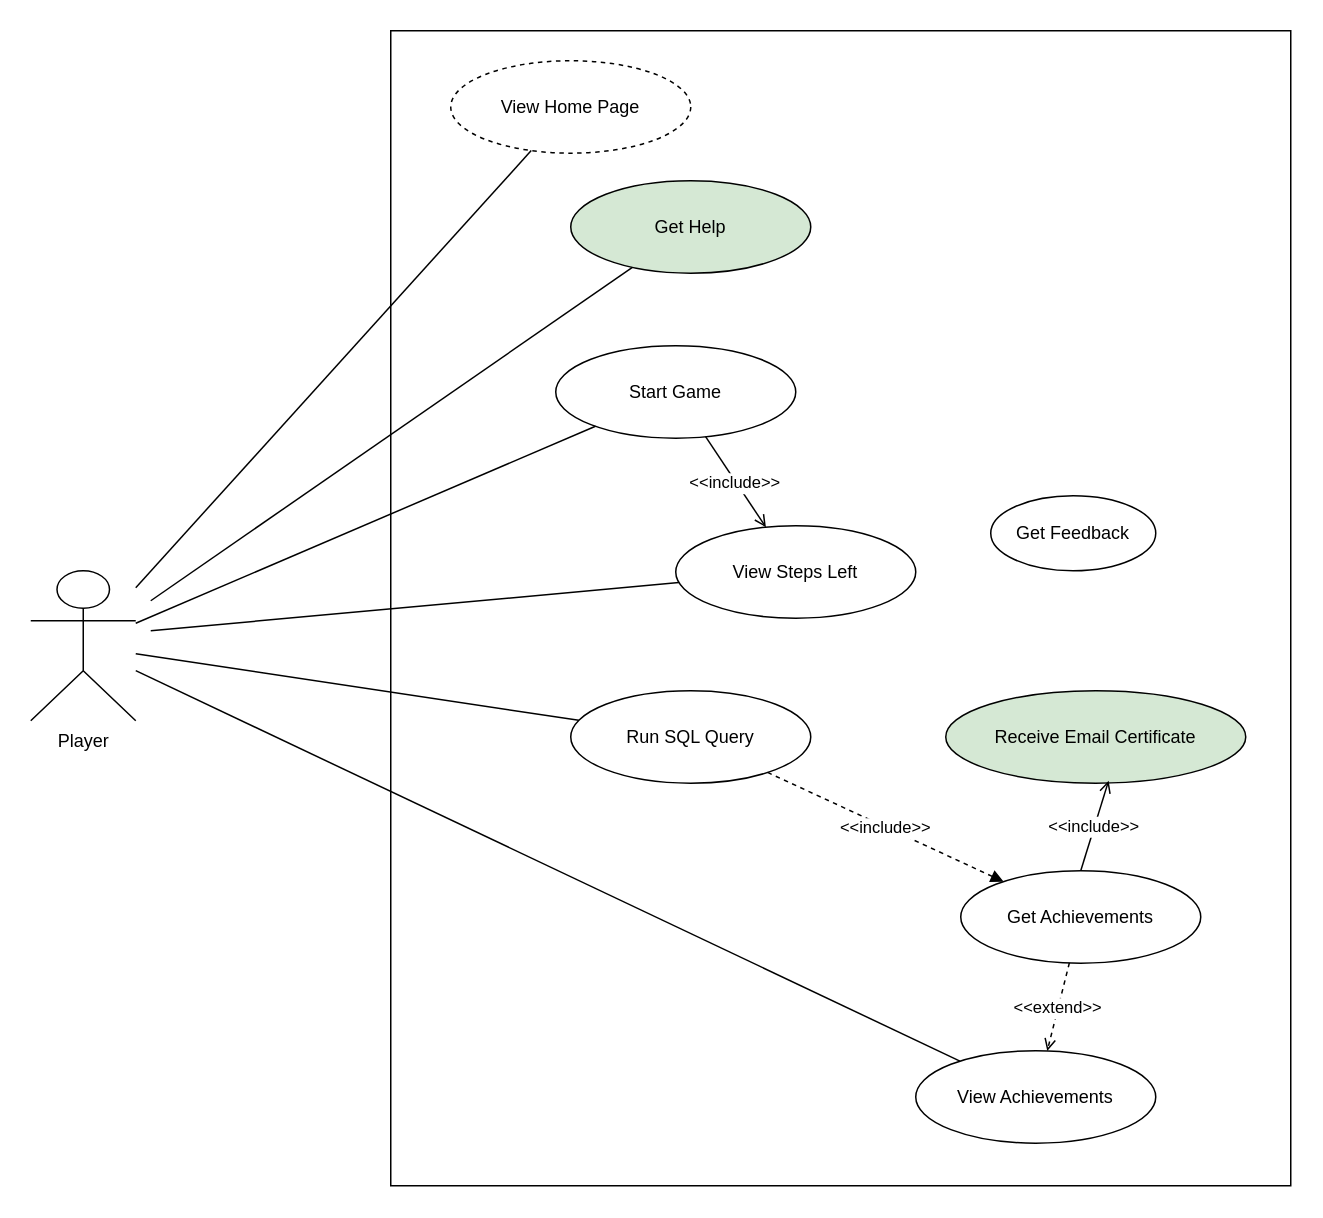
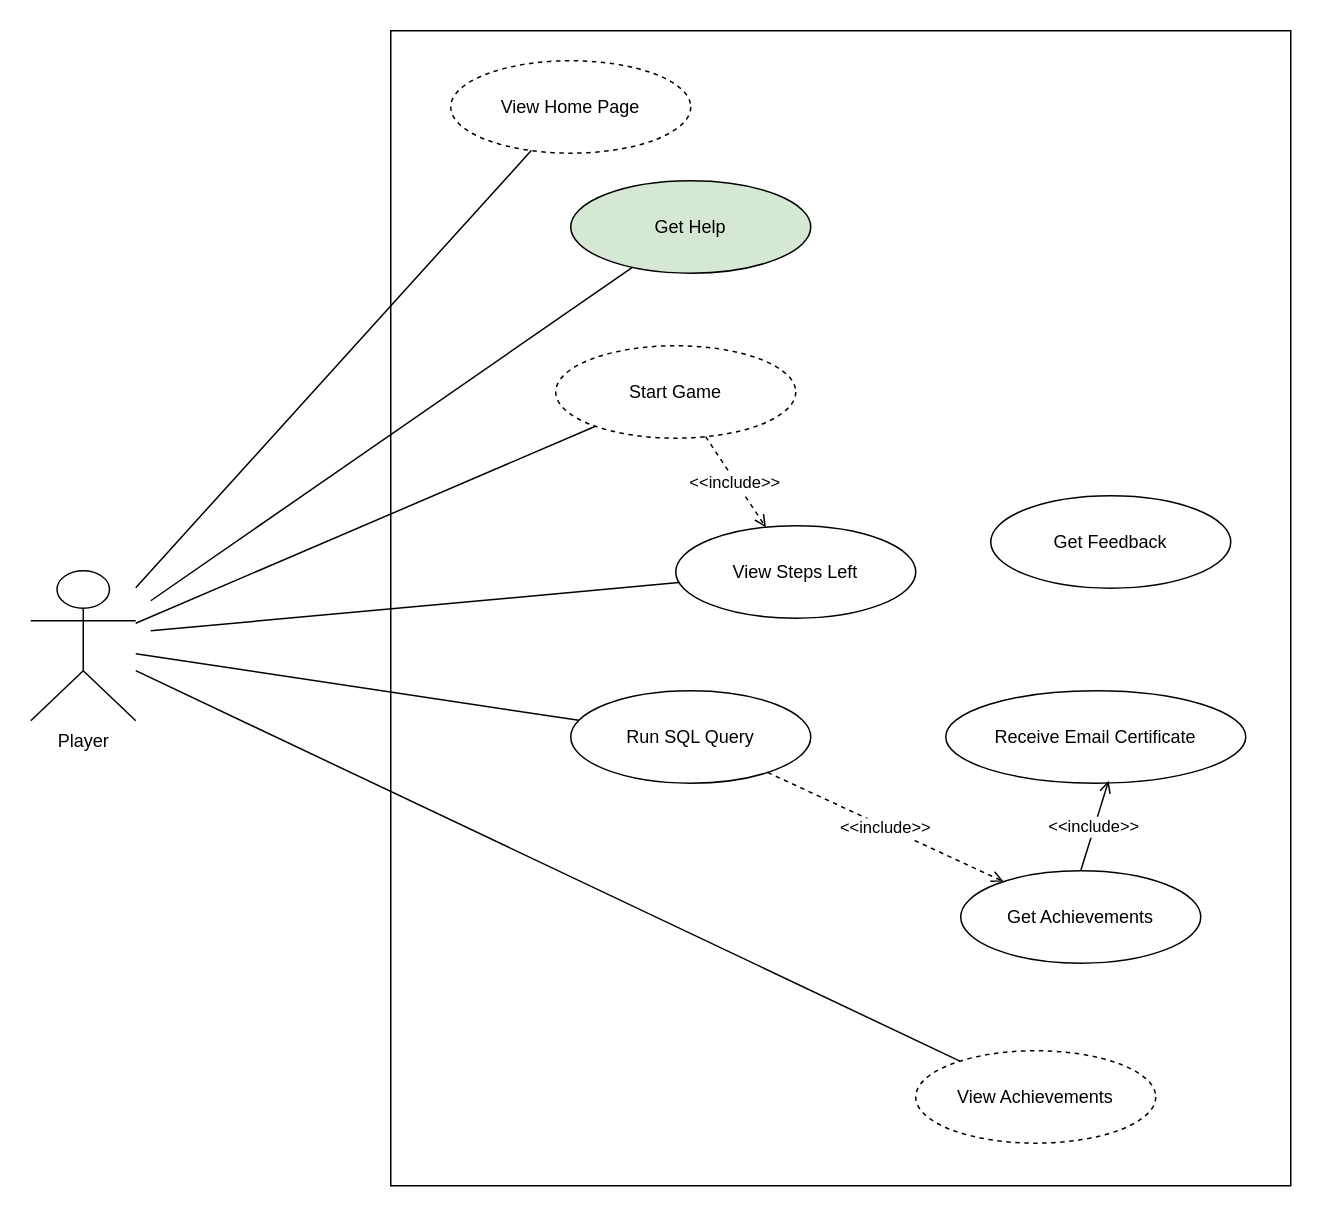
  <mxCell id="0" />
  <mxCell id="1" parent="0" />
  <mxCell id="2" value="" style="shape=rectangle;rounded=0;whiteSpace=wrap;html=1;" parent="1" vertex="1"><mxGeometry x="260" y="20" width="600" height="770" as="geometry" /></mxCell>
  <mxCell id="3" value="View Home Page" style="ellipse;whiteSpace=wrap;html=1;dashed=1;" parent="2" vertex="1"><mxGeometry x="40" y="20.0" width="160" height="61.6" as="geometry" /></mxCell>
- <mxCell id="4" value="Start Game" style="ellipse;whiteSpace=wrap;html=1;" parent="2" vertex="1"><mxGeometry x="110" y="210" width="160" height="61.6" as="geometry" /></mxCell>
+ <mxCell id="4" value="Start Game" style="ellipse;whiteSpace=wrap;html=1;dashed=1;" parent="2" vertex="1"><mxGeometry x="110" y="210" width="160" height="61.6" as="geometry" /></mxCell>
  <mxCell id="5" value="Run SQL Query" style="ellipse;whiteSpace=wrap;html=1;" parent="2" vertex="1"><mxGeometry x="120" y="440" width="160" height="61.6" as="geometry" /></mxCell>
- <mxCell id="6" value="Get Feedback" style="ellipse;whiteSpace=wrap;html=1;" parent="2" vertex="1"><mxGeometry x="400" y="310" width="110" height="50" as="geometry" /></mxCell>
+ <mxCell id="6" value="Get Feedback" style="ellipse;whiteSpace=wrap;html=1;" parent="2" vertex="1"><mxGeometry x="400" y="310" width="160" height="61.6" as="geometry" /></mxCell>
  <mxCell id="7" value="Get Achievements" style="ellipse;whiteSpace=wrap;html=1;" parent="2" vertex="1"><mxGeometry x="380" y="560" width="160" height="61.6" as="geometry" /></mxCell>
- <mxCell id="8" value="View Achievements" style="ellipse;whiteSpace=wrap;html=1;" parent="2" vertex="1"><mxGeometry x="350" y="680" width="160" height="61.6" as="geometry" /></mxCell>
+ <mxCell id="8" value="View Achievements" style="ellipse;whiteSpace=wrap;html=1;dashed=1;" parent="2" vertex="1"><mxGeometry x="350" y="680" width="160" height="61.6" as="geometry" /></mxCell>
  <mxCell id="9" value="View Steps Left" style="ellipse;whiteSpace=wrap;html=1;" parent="2" vertex="1"><mxGeometry x="190" y="330" width="160" height="61.6" as="geometry" /></mxCell>
- <mxCell id="10" value="Receive Email Certificate" style="ellipse;whiteSpace=wrap;html=1;fillColor=#d5e8d4;" parent="2" vertex="1"><mxGeometry x="370" y="440" width="200" height="61.6" as="geometry" /></mxCell>
+ <mxCell id="10" value="Receive Email Certificate" style="ellipse;whiteSpace=wrap;html=1;" parent="2" vertex="1"><mxGeometry x="370" y="440" width="200" height="61.6" as="geometry" /></mxCell>
  <mxCell id="11" value="&lt;&lt;include&gt;&gt;" style="endArrow=open;dashed=0;exitX=0.5;exitY=0;exitDx=0;exitDy=0;entryX=0.543;entryY=0.973;entryDx=0;entryDy=0;entryPerimeter=0;" edge="1" parent="2" source="7" target="10"><mxGeometry relative="1" as="geometry"><mxPoint x="271" y="461" as="sourcePoint" /><mxPoint x="409" y="415" as="targetPoint" /></mxGeometry></mxCell>
  <mxCell id="12" value="Get Help" style="ellipse;whiteSpace=wrap;html=1;fillColor=#d5e8d4;" parent="2" vertex="1"><mxGeometry x="120" y="100" width="160" height="61.6" as="geometry" /></mxCell>
  <mxCell id="13" style="shape=wire;dashed=1;endArrow=none;endFill=0;" parent="1" source="22" target="3" edge="1"><mxGeometry relative="1" as="geometry"><mxPoint x="40" y="278.182" as="sourcePoint" /></mxGeometry></mxCell>
  <mxCell id="14" style="shape=wire;dashed=1;endArrow=none;endFill=0;" parent="1" source="22" target="4" edge="1"><mxGeometry relative="1" as="geometry"><mxPoint x="40" y="286.364" as="sourcePoint" /></mxGeometry></mxCell>
  <mxCell id="15" style="shape=wire;dashed=1;endArrow=none;endFill=0;" parent="1" source="22" target="5" edge="1"><mxGeometry relative="1" as="geometry"><mxPoint x="40" y="294.545" as="sourcePoint" /></mxGeometry></mxCell>
  <mxCell id="16" style="shape=wire;dashed=1;endArrow=none;endFill=0;" parent="1" target="12" edge="1"><mxGeometry relative="1" as="geometry"><mxPoint x="100" y="400" as="sourcePoint" /></mxGeometry></mxCell>
  <mxCell id="17" style="shape=wire;dashed=1;endArrow=none;endFill=0;" parent="1" source="22" target="8" edge="1"><mxGeometry relative="1" as="geometry"><mxPoint x="40" y="305" as="sourcePoint" /></mxGeometry></mxCell>
  <mxCell id="18" style="shape=wire;dashed=1;endArrow=none;endFill=0;" parent="1" target="9" edge="1"><mxGeometry relative="1" as="geometry"><mxPoint x="100" y="420" as="sourcePoint" /></mxGeometry></mxCell>
- <mxCell id="19" value="&lt;&lt;include&gt;&gt;" style="endArrow=block;dashed=1;" parent="1" source="5" target="7" edge="1"><mxGeometry relative="1" as="geometry" /></mxCell>
- <mxCell id="20" value="&lt;&lt;extend&gt;&gt;" style="endArrow=open;dashed=1;" parent="1" source="7" target="8" edge="1"><mxGeometry relative="1" as="geometry" /></mxCell>
- <mxCell id="21" value="&lt;&lt;include&gt;&gt;" style="endArrow=open;dashed=0;" parent="1" source="4" target="9" edge="1"><mxGeometry relative="1" as="geometry" /></mxCell>
+ <mxCell id="19" value="&lt;&lt;include&gt;&gt;" style="endArrow=open;dashed=1;" parent="1" source="5" target="7" edge="1"><mxGeometry relative="1" as="geometry" /></mxCell>
+ <mxCell id="21" value="&lt;&lt;include&gt;&gt;" style="endArrow=open;dashed=1;" parent="1" source="4" target="9" edge="1"><mxGeometry relative="1" as="geometry" /></mxCell>
  <mxCell id="22" value="Player" style="shape=umlActor;verticalLabelPosition=bottom;verticalAlign=top;html=1;outlineConnect=0;" vertex="1" parent="1"><mxGeometry x="20" y="380" width="70" height="100" as="geometry" /></mxCell>
